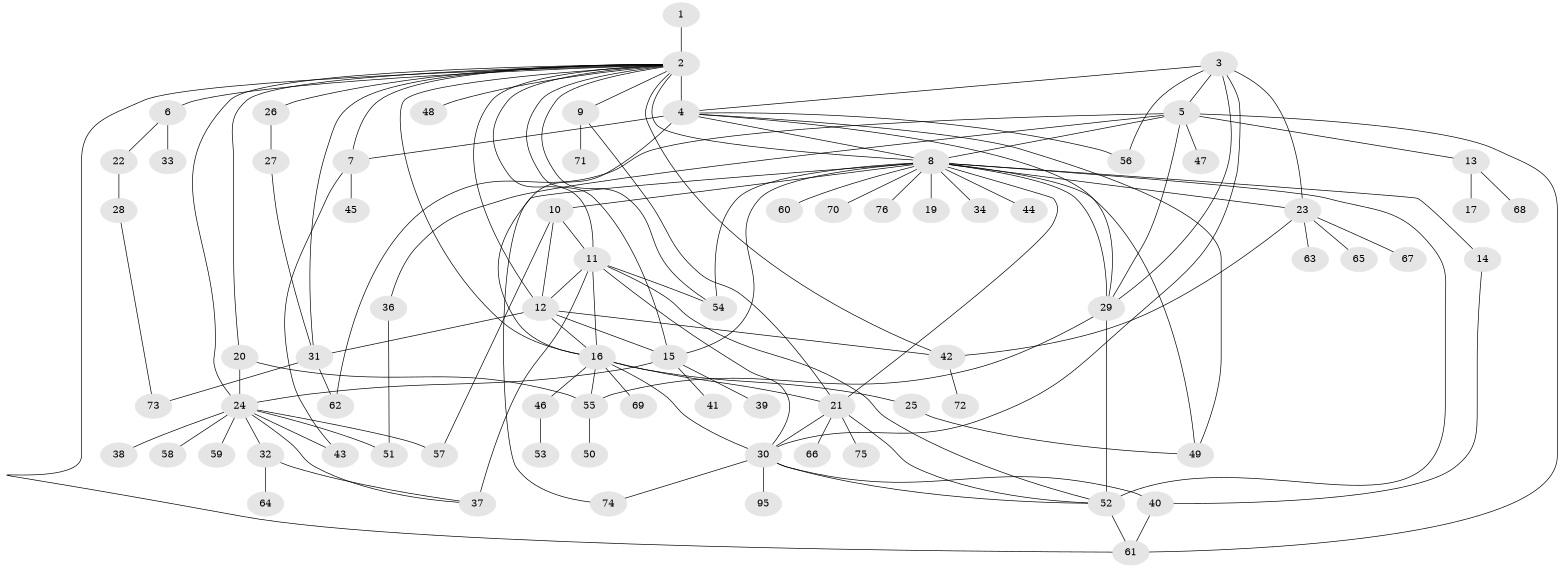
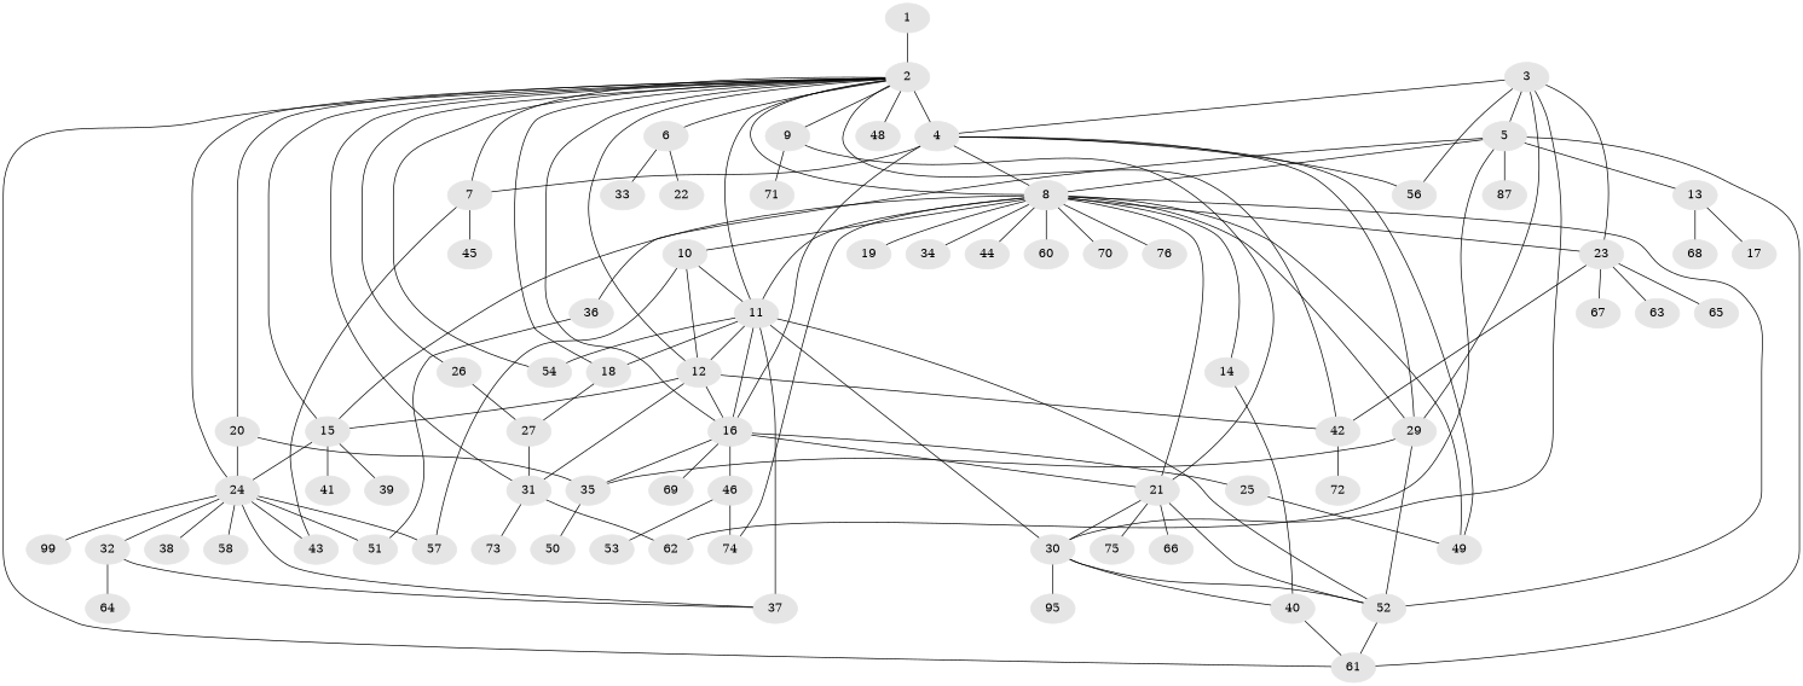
  graph {
    node [color=gray90 style=filled]
    edge [weight=1.0]
    1
    2
    4
    6
    7
    8
    9
    11
    12
    15
    16
+   18
    20
    24
    26
    31
    42
    48
    54
    61
    3
    5
    23
    29
    30
    56
    49
    22
    33
    43
    45
    10
    14
    19
    21
    34
    44
    52
    60
    70
    74
    76
    71
    37
    39
    41
    25
-   35 [label=55]
+   35
    46
    69
    27
    51
    57
    32
    38
    58
-   59
+   59 [label=99]
    62
    73
    72
    13
    36
-   47
+   47 [label=87]
    63
    65
    67
    40
    n68 [label=95]
    17
    68
-   28
    66
    75
    50
    53
    64
    1 -- 2
    2 -- 4 [weight=18.0]
    2 -- 6
    2 -- 7
    2 -- 8
    2 -- 9
    2 -- 11
    2 -- 12
    2 -- 15
    2 -- 16
+   2 -- 18
    2 -- 20
    2 -- 24
    2 -- 26 [weight=2.0]
    2 -- 31
    2 -- 42
    2 -- 48
    2 -- 54
    2 -- 61
    4 -- 7
    4 -- 8
    4 -- 16
    4 -- 29
    4 -- 56
    4 -- 49
    6 -- 22
    6 -- 33
    7 -- 43
    7 -- 45
-   8 -- 54
+   8 -- 11
    8 -- 15
    8 -- 23
    8 -- 29
    8 -- 49
    8 -- 10
    8 -- 14
    8 -- 19
    8 -- 21
    8 -- 34
    8 -- 44
    8 -- 52
    8 -- 60
    8 -- 70
    8 -- 74
    8 -- 76
    9 -- 21
    9 -- 71
    11 -- 12
    11 -- 16
+   11 -- 18
    11 -- 54
    11 -- 30
    11 -- 52
    11 -- 37 [weight=3.0]
    12 -- 15
    12 -- 16
    12 -- 31
    12 -- 42
    15 -- 24
    15 -- 39
    15 -- 41
-   16 -- 30
    16 -- 21
    16 -- 25
    16 -- 35
    16 -- 46
    16 -- 69
+   18 -- 27
    20 -- 24
    20 -- 35
    24 -- 43
    24 -- 37
    24 -- 51
    24 -- 57
    24 -- 32
    24 -- 38
    24 -- 58
    24 -- 59
    26 -- 27 [weight=3.0]
    31 -- 62
    31 -- 73
    42 -- 72
    3 -- 4
    3 -- 5
    3 -- 23
    3 -- 29
    3 -- 30
    3 -- 56
    5 -- 8
    5 -- 61
-   5 -- 29
    5 -- 62
    5 -- 13
    5 -- 36
    5 -- 47
    23 -- 42
    23 -- 63
    23 -- 65
    23 -- 67
    29 -- 52 [weight=3.0]
    29 -- 35
    30 -- 52
    30 -- 40
    30 -- n68 [weight=3.0]
-   22 -- 28 [weight=2.0]
    10 -- 11
    10 -- 12 [weight=6.0]
    10 -- 57
    14 -- 40
    21 -- 30
    21 -- 52
    21 -- 66
    21 -- 75
    52 -- 61
    25 -- 49
    35 -- 50 [weight=2.0]
-   30 -- 74
+   46 -- 74
    46 -- 53
    27 -- 31
    32 -- 37
    32 -- 64
    13 -- 17
    13 -- 68
    36 -- 51
    40 -- 61
-   28 -- 73
  }
